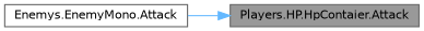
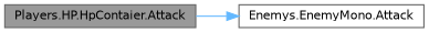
  digraph {
    rankdir=RL
    node [fontname=Helvetica fontsize=10 shape=box style=filled]
    n1 [color=gray40 fillcolor=grey60 fontcolor=black height=0.2 label="Players.HP.HpContaier.Attack" width=0.4]
    n2 [color=grey40 fillcolor=white height=0.2 label="Enemys.EnemyMono.Attack" width=0.4]
-   n1 -> n2 [color=steelblue1 dir=back fontname=Helvetica fontsize=10 labelfontname=Helvetica labelfontsize=10 style=solid]
+   n2 -> n1 [color=steelblue1 dir=back fontname=Helvetica fontsize=10 labelfontname=Helvetica labelfontsize=10 style=solid]
  }
